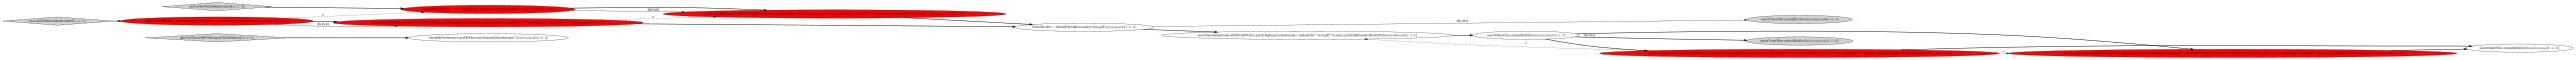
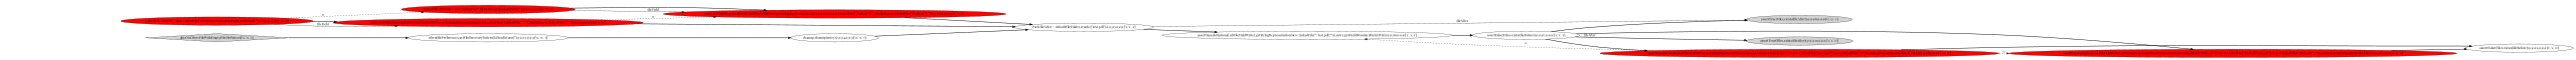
  digraph {
    fontname="Playfair Display"
    rankdir=LR
    node [fillcolor=red fontname="Playfair Display" shape=ellipse style=filled]
    edge [fontname="Playfair Display" style=bold]
-   n1 [fillcolor=lightgray label="movesFileWithMulitpleLinked['0', '1', '0']" shape=diamond]
    n2 [label="LinkedFile fileField = new LinkedFile(\"\",fileBefore.toAbsolutePath(),\"\")@@@3@@@['0', '1', '0']"]
    n3 [label="entry.setField(StandardField.FILE,FileFieldWriter.getStringRepresentation(Arrays.asList(new LinkedFile(\"\",Path.of(\"\"),\"\"),fileField,new LinkedFile(\"\",Path.of(\"\"),\"\"))))@@@4@@@['0', '1', '0']"]
+   n4 [fillcolor=white label="cleanup.cleanup(entry)@@@4@@@['0', '0', '1']"]
    n5 [fillcolor=white label="Path fileAfter = defaultFileFolder.resolve(\"test.pdf\")@@@5@@@['1', '1', '1']"]
    n6 [fillcolor=lightgray label="assertTrue(Files.exists(fileAfter))@@@8@@@['0', '0', '1']"]
    n7 [fillcolor=white label="assertEquals(Optional.of(FileFieldWriter.getStringRepresentation(new LinkedFile(\"\",\"test.pdf\",\"\"))),entry.getField(StandardField.FILE))@@@6@@@['1', '1', '1']"]
    n8 [fillcolor=lightgray label="doesNotMoveFileWithEmptyFileDirPattern['0', '0', '1']" shape=diamond]
    n9 [fillcolor=white label="when(filePreferences.getFileDirectoryPattern()).thenReturn(\"\")@@@3@@@['0', '0', '1']"]
    n10 [label="assertEquals(Optional.of(FileFieldWriter.getStringRepresentation(Arrays.asList(new LinkedFile(\"\",\"\",\"\"),new LinkedFile(\"\",\"test.pdf\",\"\"),new LinkedFile(\"\",\"\",\"\")))),entry.getField(StandardField.FILE))@@@8@@@['1', '0', '0']"]
    n11 [label="assertEquals(Optional.of(FileFieldWriter.getStringRepresentation(Arrays.asList(new LinkedFile(\"\",Path.of(\"\"),\"\"),new LinkedFile(\"\",Path.of(\"test.pdf\"),\"\"),new LinkedFile(\"\",Path.of(\"\"),\"\")))),entry.getField(StandardField.FILE))@@@8@@@['0', '1', '0']"]
    n12 [fillcolor=white label="assertFalse(Files.exists(fileBefore))@@@9@@@['1', '1', '0']"]
    n13 [fillcolor=white label="assertFalse(Files.exists(fileBefore))@@@7@@@['1', '1', '1']"]
    n14 [fillcolor=lightgray label="assertTrue(Files.exists(fileAfter))@@@10@@@['1', '1', '0']"]
    n15 [label="entry.setField(StandardField.FILE,FileFieldWriter.getStringRepresentation(Arrays.asList(new LinkedFile(\"\",\"\",\"\"),fileField,new LinkedFile(\"\",\"\",\"\"))))@@@4@@@['1', '0', '0']"]
    n16 [label="LinkedFile fileField = new LinkedFile(\"\",fileBefore.toAbsolutePath().toString(),\"\")@@@3@@@['1', '0', '0']"]
-   n17 [fillcolor=lightgray label="movesFileWithMulitpleLinked['1', '0', '0']" shape=diamond]
-   n1 -> n2
    n2 -> n3 [label=fileField style=solid]
    n2 -> n3
    n3 -> n5
+   n4 -> n5
    n5 -> n6 [label=fileAfter style=solid]
    n5 -> n7
    n7 -> n13
    n8 -> n9
+   n9 -> n4
    n10 -> n7 [label=0 style=dashed]
    n10 -> n11 [label=0 style=dashed]
    n10 -> n12
    n11 -> n12
+   n13 -> n6
    n13 -> n10
    n13 -> n11
    n13 -> n14 [label=fileAfter]
    n15 -> n3 [label=0 style=dashed]
    n15 -> n5
    n16 -> n2 [label=0 style=dashed]
    n16 -> n15
    n16 -> n15 [label=fileField style=solid]
-   n17 -> n16
  }
